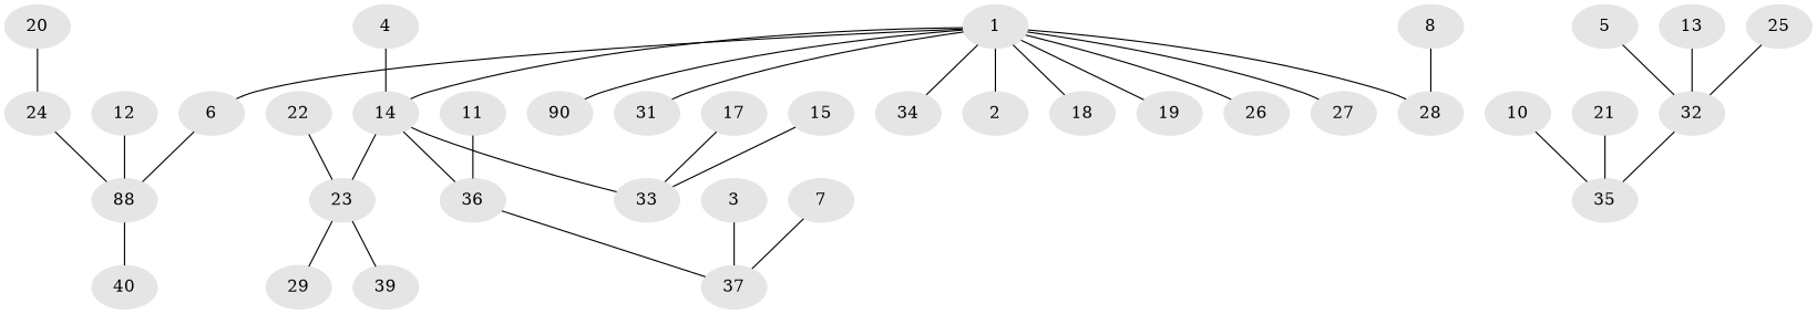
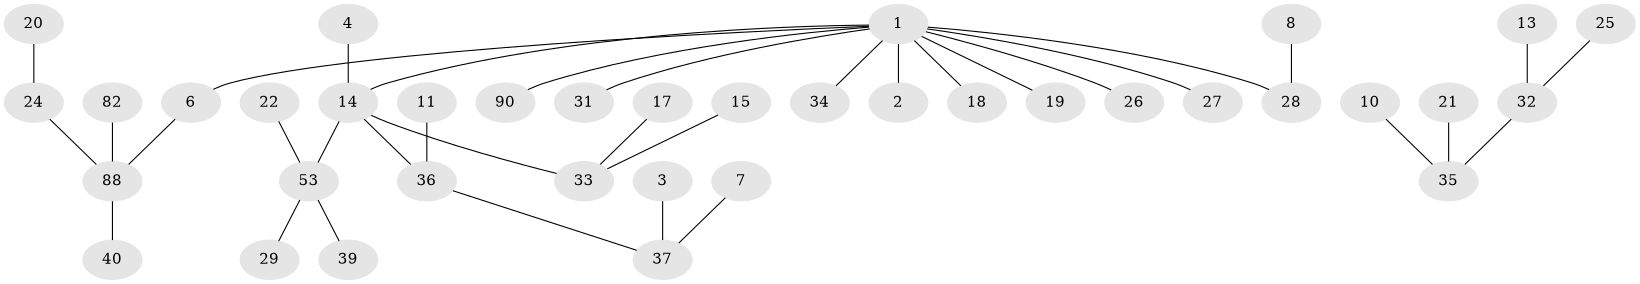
  graph {
    node [color=gray90 style=filled]
    edge [weight=1.0]
    1
    2
    6
    14
    18
    19
    26
    27
    28
    n10 [label=90]
    31
    34
    n13 [label=88]
-   23
+   23 [label=53]
    33
    36
    32
    35
    3
    37
    4
-   5
    40
    7
    8
    10
    11
-   12
+   12 [label=82]
    13
    29
    39
    15
    17
    20
    24
    21
    22
    25
    1 -- 2
    1 -- 6
    1 -- 14
    1 -- 18
    1 -- 19
    1 -- 26
    1 -- 27
    1 -- 28
    1 -- n10
    1 -- 31
    1 -- 34
    6 -- n13
    14 -- 23
    14 -- 33
    14 -- 36
    n13 -- 40
    23 -- 29
    23 -- 39
    36 -- 37
    32 -- 35
    3 -- 37
    4 -- 14
-   5 -- 32
    7 -- 37
    8 -- 28
    10 -- 35
    11 -- 36
    12 -- n13
    13 -- 32
    15 -- 33
    17 -- 33
    20 -- 24
    24 -- n13
    21 -- 35
    22 -- 23
    25 -- 32
  }
